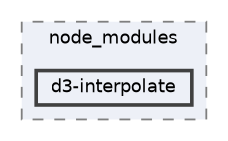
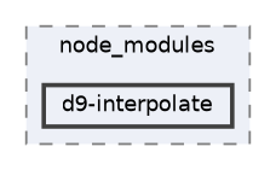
  digraph {
    compound=true
-   n1 [color=grey25 fillcolor="#edf0f7" fontname=Helvetica fontsize=10 height=0.2 label="d3-interpolate" shape=box style="filled,bold" width=0.4]
+   n1 [color=grey25 fillcolor="#edf0f7" fontname=Helvetica fontsize=10 height=0.2 label="d9-interpolate" shape=box style="filled,bold" width=0.4]
    subgraph cluster_1 {
      bgcolor="#edf0f7"
      fontname=Helvetica
      fontsize=10
      label=node_modules
      pencolor=grey50
      style="filled,dashed"
      n1
    }
  }
